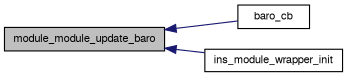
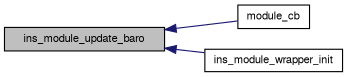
  digraph {
    rankdir=LR
    node [color=black fillcolor=white fontname=FreeSans fontsize=10 shape=record style=filled]
    edge [color=midnightblue dir=back fontname=FreeSans fontsize=10 labelfontname=FreeSans labelfontsize=10 style=solid]
-   n1 [fillcolor=grey75 fontcolor=black height=0.2 label=module_module_update_baro width=0.4]
-   n2 [height=0.2 label=baro_cb width=0.4]
+   n1 [fillcolor=grey75 fontcolor=black height=0.2 label=ins_module_update_baro width=0.4]
+   n2 [height=0.2 label=module_cb width=0.4]
    n3 [height=0.2 label=ins_module_wrapper_init width=0.4]
    n1 -> n2
    n1 -> n3
  }
